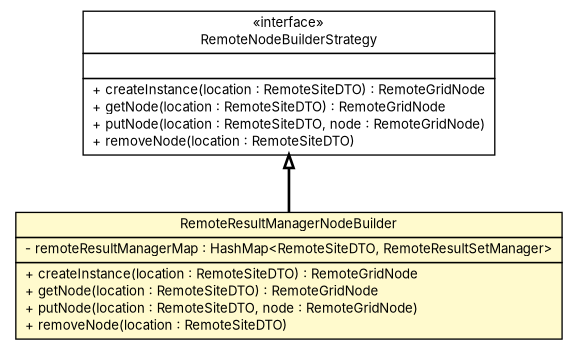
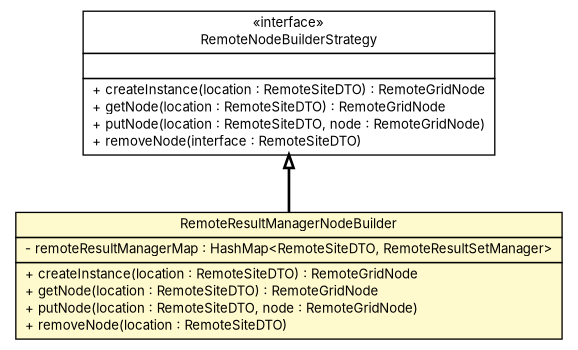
  digraph {
    fontname=Inter
    node [fontcolor=black fontname=Inter fontsize=10.0 shape=plaintext]
-   n1 [label=<<table border="0" cellborder="1" cellspacing="0" cellpadding="2" port="p" href="./RemoteNodeBuilderStrategy.html"> 		<tr><td><table border="0" cellspacing="0" cellpadding="1"> 			<tr><td> &laquo;interface&raquo; </td></tr> 			<tr><td> RemoteNodeBuilderStrategy </td></tr> 		</table></td></tr> 		<tr><td><table border="0" cellspacing="0" cellpadding="1"> 			<tr><td align="left">  </td></tr> 		</table></td></tr> 		<tr><td><table border="0" cellspacing="0" cellpadding="1"> 			<tr><td align="left"> + createInstance(location : RemoteSiteDTO) : RemoteGridNode </td></tr> 			<tr><td align="left"> + getNode(location : RemoteSiteDTO) : RemoteGridNode </td></tr> 			<tr><td align="left"> + putNode(location : RemoteSiteDTO, node : RemoteGridNode) </td></tr> 			<tr><td align="left"> + removeNode(location : RemoteSiteDTO) </td></tr> 		</table></td></tr> 		</table>>]
+   n1 [label=<<table border="0" cellborder="1" cellspacing="0" cellpadding="2" port="p" href="./RemoteNodeBuilderStrategy.html"> 		<tr><td><table border="0" cellspacing="0" cellpadding="1"> 			<tr><td> &laquo;interface&raquo; </td></tr> 			<tr><td> RemoteNodeBuilderStrategy </td></tr> 		</table></td></tr> 		<tr><td><table border="0" cellspacing="0" cellpadding="1"> 			<tr><td align="left">  </td></tr> 		</table></td></tr> 		<tr><td><table border="0" cellspacing="0" cellpadding="1"> 			<tr><td align="left"> + createInstance(location : RemoteSiteDTO) : RemoteGridNode </td></tr> 			<tr><td align="left"> + getNode(location : RemoteSiteDTO) : RemoteGridNode </td></tr> 			<tr><td align="left"> + putNode(location : RemoteSiteDTO, node : RemoteGridNode) </td></tr> 			<tr><td align="left"> + removeNode(interface : RemoteSiteDTO) </td></tr> 		</table></td></tr> 		</table>>]
    n2 [label=<<table border="0" cellborder="1" cellspacing="0" cellpadding="2" port="p" bgcolor="lemonChiffon" href="./RemoteResultManagerNodeBuilder.html"> 		<tr><td><table border="0" cellspacing="0" cellpadding="1"> 			<tr><td> RemoteResultManagerNodeBuilder </td></tr> 		</table></td></tr> 		<tr><td><table border="0" cellspacing="0" cellpadding="1"> 			<tr><td align="left"> - remoteResultManagerMap : HashMap&lt;RemoteSiteDTO, RemoteResultSetManager&gt; </td></tr> 		</table></td></tr> 		<tr><td><table border="0" cellspacing="0" cellpadding="1"> 			<tr><td align="left"> + createInstance(location : RemoteSiteDTO) : RemoteGridNode </td></tr> 			<tr><td align="left"> + getNode(location : RemoteSiteDTO) : RemoteGridNode </td></tr> 			<tr><td align="left"> + putNode(location : RemoteSiteDTO, node : RemoteGridNode) </td></tr> 			<tr><td align="left"> + removeNode(location : RemoteSiteDTO) </td></tr> 		</table></td></tr> 		</table>>]
    n1 -> n2 [arrowtail=empty dir=back fontname=Inter fontsize=10 headport=p labelfontname=Helvetica labelfontsize=10 style=bold tailport=p]
  }
